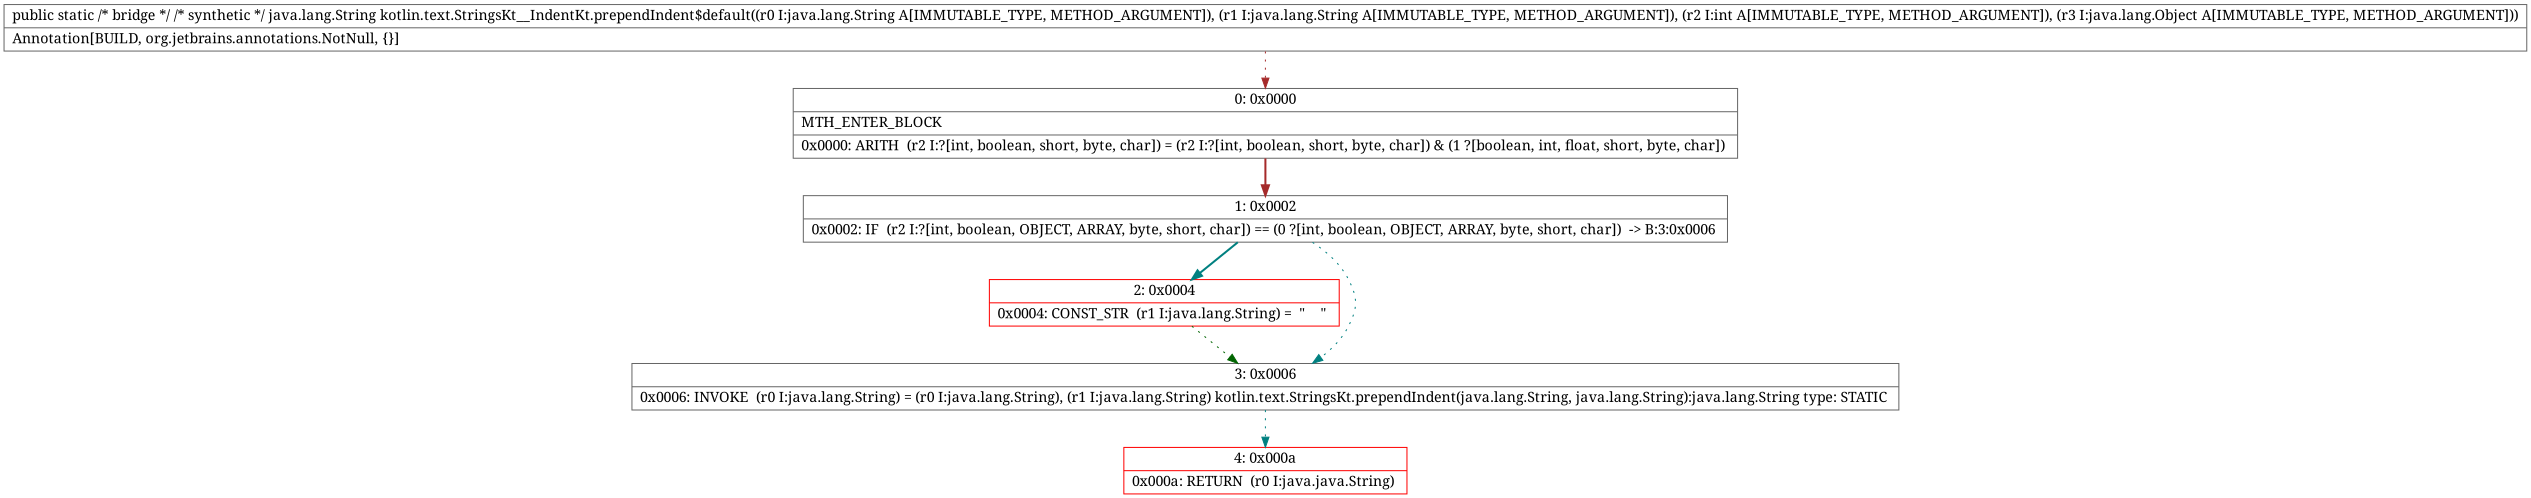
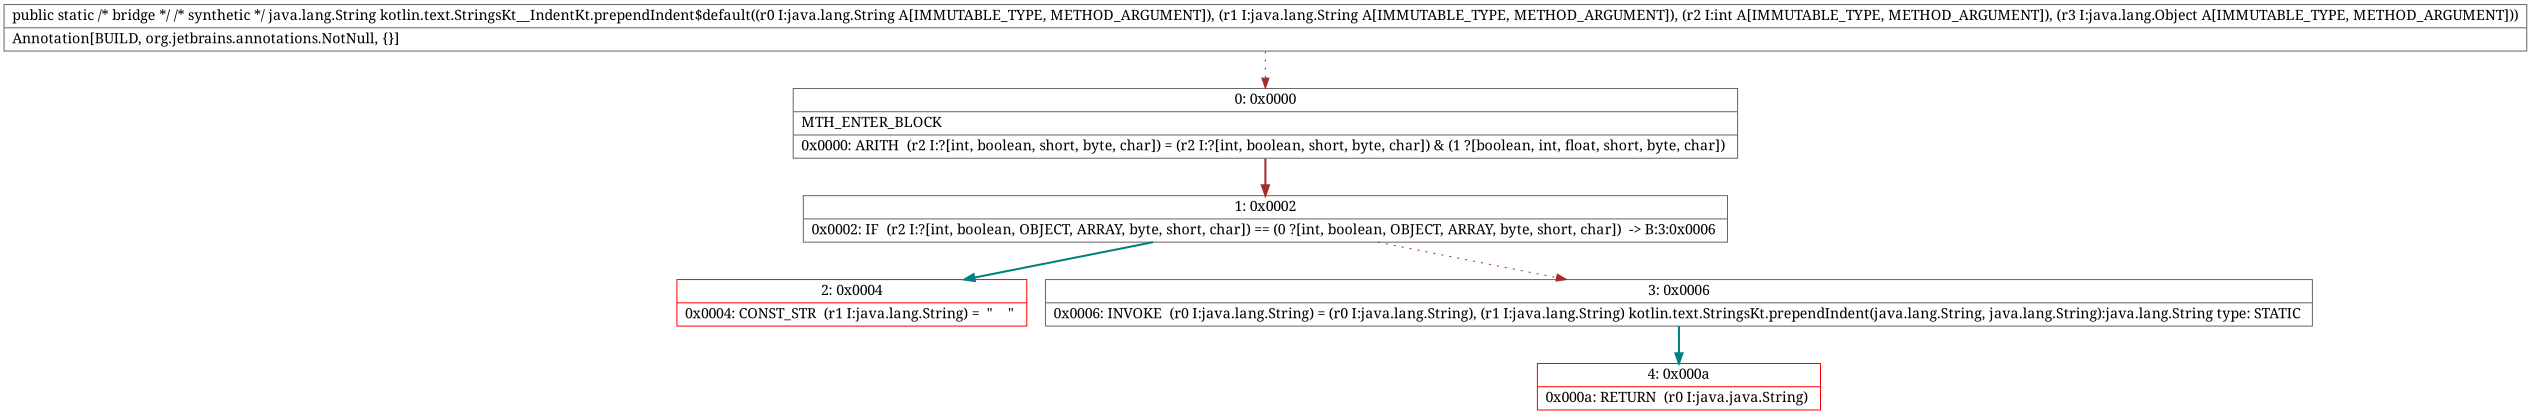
  digraph {
    fontname="Noto Serif"
    node [color=gray40 fontname="Noto Serif" shape=record]
    edge [color=brown fontname="Noto Serif" style=dotted]
    n1 [label="{0\:\ 0x0000|MTH_ENTER_BLOCK\l|0x0000: ARITH  (r2 I:?[int, boolean, short, byte, char]) = (r2 I:?[int, boolean, short, byte, char]) & (1 ?[boolean, int, float, short, byte, char]) \l}"]
    n2 [label="{1\:\ 0x0002|0x0002: IF  (r2 I:?[int, boolean, OBJECT, ARRAY, byte, short, char]) == (0 ?[int, boolean, OBJECT, ARRAY, byte, short, char])  \-\> B:3:0x0006 \l}"]
    n3 [color=red label="{2\:\ 0x0004|0x0004: CONST_STR  (r1 I:java.lang.String) =  \"    \" \l}"]
    n4 [label="{3\:\ 0x0006|0x0006: INVOKE  (r0 I:java.lang.String) = (r0 I:java.lang.String), (r1 I:java.lang.String) kotlin.text.StringsKt.prependIndent(java.lang.String, java.lang.String):java.lang.String type: STATIC \l}"]
    n5 [color=red label="{4\:\ 0x000a|0x000a: RETURN  (r0 I:java.java.String) \l}"]
    n6 [label="{public static \/* bridge *\/ \/* synthetic *\/ java.lang.String kotlin.text.StringsKt__IndentKt.prependIndent$default((r0 I:java.lang.String A[IMMUTABLE_TYPE, METHOD_ARGUMENT]), (r1 I:java.lang.String A[IMMUTABLE_TYPE, METHOD_ARGUMENT]), (r2 I:int A[IMMUTABLE_TYPE, METHOD_ARGUMENT]), (r3 I:java.lang.Object A[IMMUTABLE_TYPE, METHOD_ARGUMENT]))  | Annotation[BUILD, org.jetbrains.annotations.NotNull, \{\}]\l}"]
    n1 -> n2 [style=bold]
    n2 -> n3 [color=teal style=bold]
-   n2 -> n4 [color=teal]
-   n3 -> n4 [color=darkgreen]
-   n4 -> n5 [color=teal]
+   n2 -> n4
+   n4 -> n5 [color=teal style=bold]
    n6 -> n1
  }
